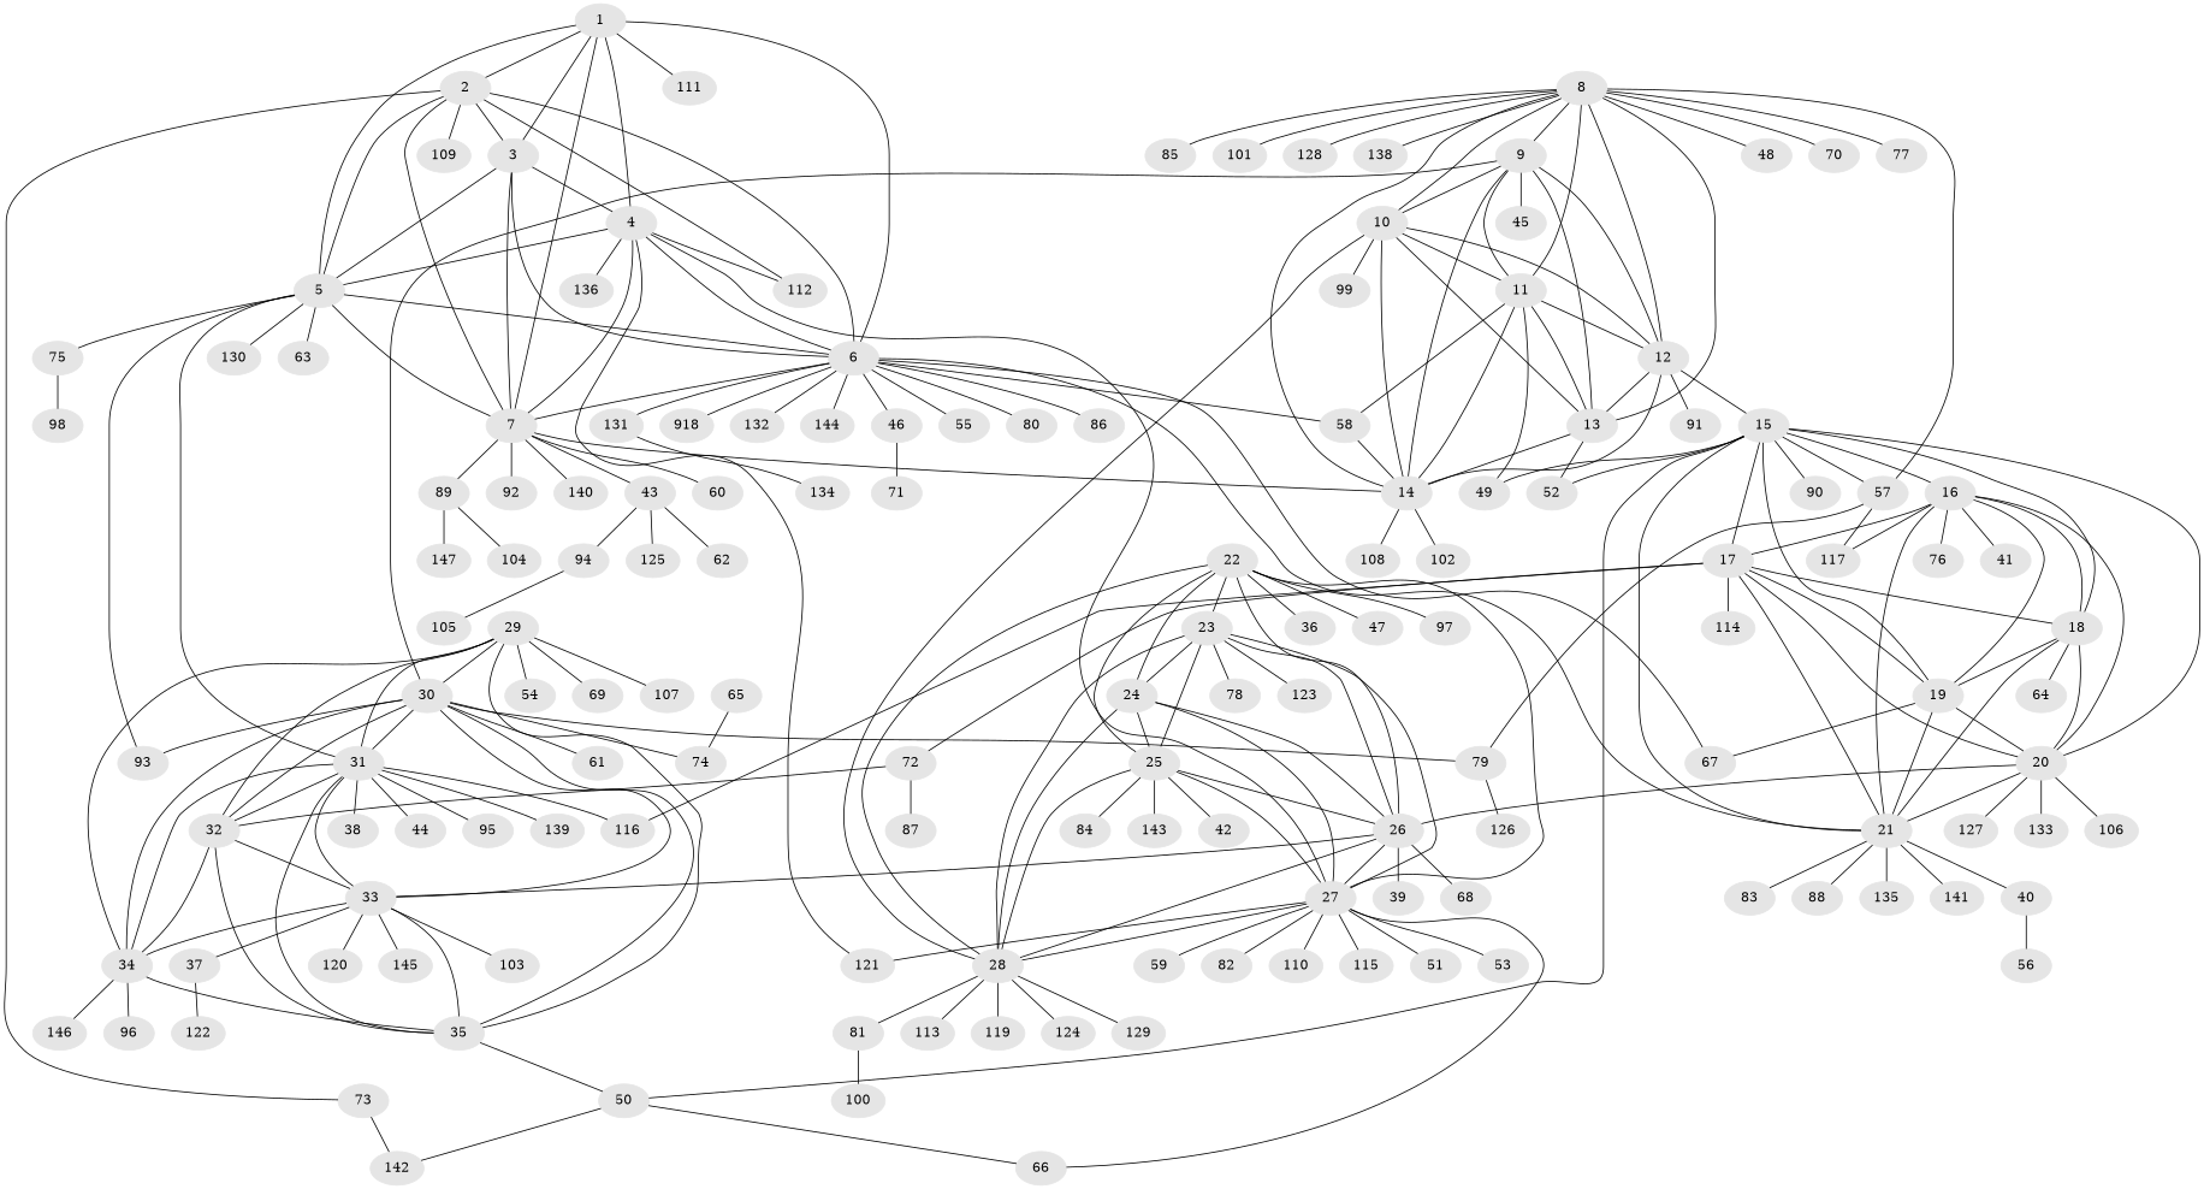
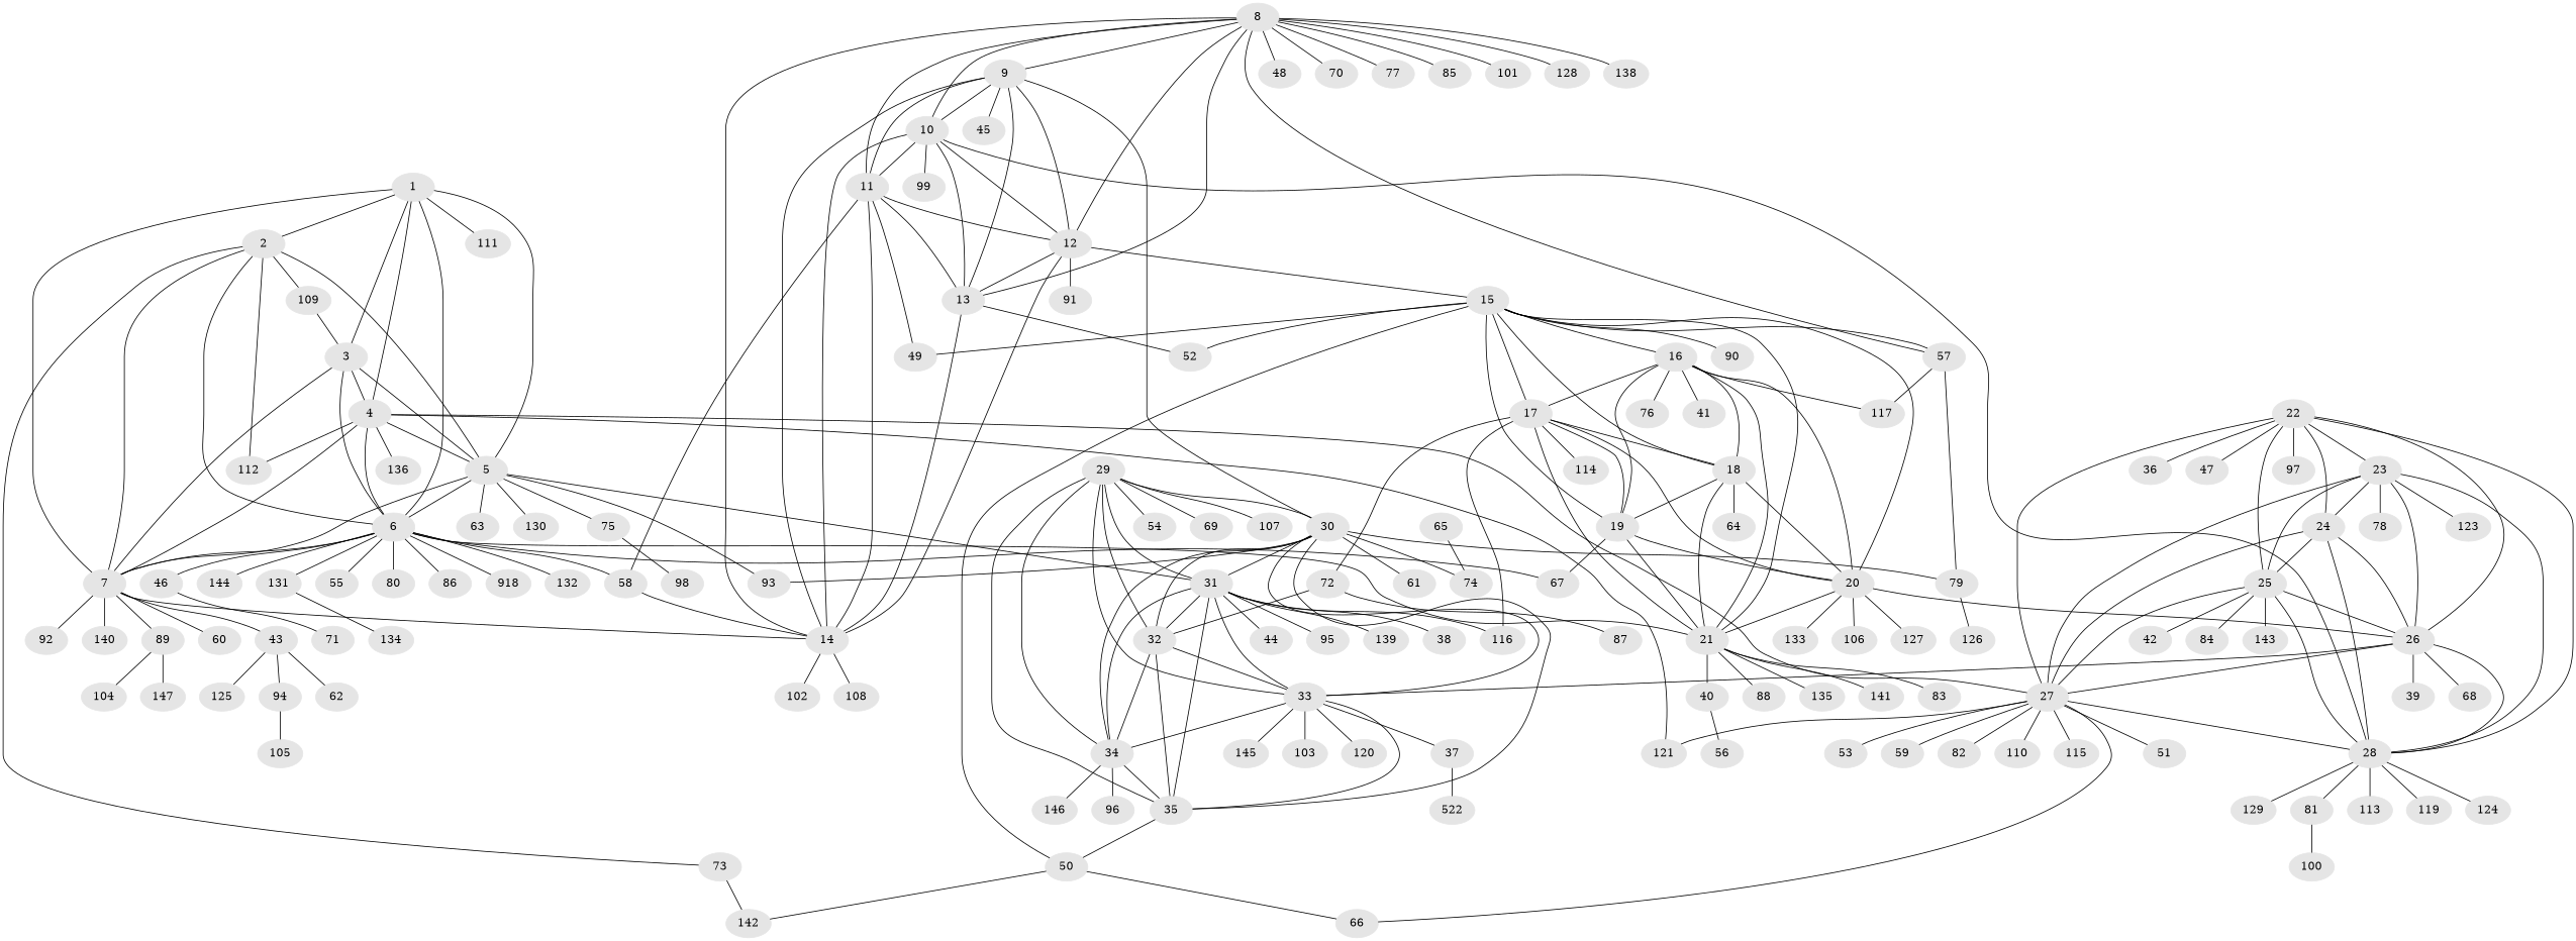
  graph {
    node [color=gray90 style=filled]
    1
    2
    3
    4
    5
    6
    7
    111
    73
    109
    112
    27
    121
    136
    31
    63
    75
    93
    130
    21
    46
    55
    58
    67
    80
    86
    n27 [label=918]
    131
    132
    144
    14
    43
    60
    89
    92
    140
    142
    28
    51
    53
    59
    66
    82
    110
    115
    32
    116
    33
    34
    35
    38
    44
    95
    139
    98
    40
    83
    88
    135
    141
    71
    134
    102
    108
    62
    94
    125
    104
    n69 [label=147]
    8
    9
    10
    11
    12
    13
    48
    57
    70
    77
    85
    101
    128
    138
    30
    45
    99
    49
    15
    91
    52
    117
    79
    61
    74
    81
    113
    119
    124
    129
    16
    17
    18
    19
    20
    50
    90
    41
    76
    72
    114
    64
    26
    106
    127
    133
    87
    39
    68
    56
    22
    23
    24
    25
    36
    47
    97
    78
    123
    42
    84
    143
    37
    103
    120
    145
    100
    29
    54
    69
    107
    96
    146
    65
    126
-   122
+   122 [label=522]
    105
    1 -- 2
    1 -- 3
    1 -- 4
    1 -- 5
    1 -- 6
    1 -- 7
    1 -- 111
-   2 -- 3
+   109 -- 3
    2 -- 5
    2 -- 6
    2 -- 7
    2 -- 73
    2 -- 109
    2 -- 112
    3 -- 4
    3 -- 5
    3 -- 6
    3 -- 7
    4 -- 5
    4 -- 6
    4 -- 7
    4 -- 112
    4 -- 27
    4 -- 121
    4 -- 136
    5 -- 6
    5 -- 7
    5 -- 31
    5 -- 63
    5 -- 75
    5 -- 93
    5 -- 130
    6 -- 7
    6 -- 21
    6 -- 46
    6 -- 55
    6 -- 58
    6 -- 67
    6 -- 80
    6 -- 86
    6 -- n27
    6 -- 131
    6 -- 132
    6 -- 144
    7 -- 14
    7 -- 43
    7 -- 60
    7 -- 89
    7 -- 92
    7 -- 140
    73 -- 142
    27 -- 121
    27 -- 28
    27 -- 51
    27 -- 53
    27 -- 59
    27 -- 66
    27 -- 82
    27 -- 110
    27 -- 115
    31 -- 32
    31 -- 116
    31 -- 33
    31 -- 34
    31 -- 35
    31 -- 38
    31 -- 44
    31 -- 95
    31 -- 139
    75 -- 98
    21 -- 40
    21 -- 83
    21 -- 88
    21 -- 135
    21 -- 141
    46 -- 71
    58 -- 14
    131 -- 134
    14 -- 102
    14 -- 108
    43 -- 62
    43 -- 94
    43 -- 125
    89 -- 104
    89 -- n69
    28 -- 81
    28 -- 113
    28 -- 119
    28 -- 124
    28 -- 129
    32 -- 33
    32 -- 34
    32 -- 35
    33 -- 34
    33 -- 35
    33 -- 37
    33 -- 103
    33 -- 120
    33 -- 145
    34 -- 35
    34 -- 96
    34 -- 146
    35 -- 50
    40 -- 56
    94 -- 105
    8 -- 14
    8 -- 9
    8 -- 10
    8 -- 11
    8 -- 12
    8 -- 13
    8 -- 48
    8 -- 57
    8 -- 70
    8 -- 77
    8 -- 85
    8 -- 101
    8 -- 128
    8 -- 138
    9 -- 14
    9 -- 10
    9 -- 11
    9 -- 12
    9 -- 13
    9 -- 30
    9 -- 45
    10 -- 14
    10 -- 28
    10 -- 11
    10 -- 12
    10 -- 13
    10 -- 99
    11 -- 58
    11 -- 14
    11 -- 12
    11 -- 13
    11 -- 49
    12 -- 14
    12 -- 13
    12 -- 15
    12 -- 91
    13 -- 14
    13 -- 52
    57 -- 117
    57 -- 79
    30 -- 31
    30 -- 93
    30 -- 32
    30 -- 33
    30 -- 34
    30 -- 35
    30 -- 79
    30 -- 61
    30 -- 74
    15 -- 21
    15 -- 57
    15 -- 49
    15 -- 52
    15 -- 16
    15 -- 17
    15 -- 18
    15 -- 19
    15 -- 20
    15 -- 50
    15 -- 90
    79 -- 126
    81 -- 100
    16 -- 21
    16 -- 117
    16 -- 17
    16 -- 18
    16 -- 19
    16 -- 20
    16 -- 41
    16 -- 76
    17 -- 21
    17 -- 116
    17 -- 18
    17 -- 19
    17 -- 20
    17 -- 72
    17 -- 114
    18 -- 21
    18 -- 19
    18 -- 20
    18 -- 64
    19 -- 21
    19 -- 67
    19 -- 20
    20 -- 21
    20 -- 26
    20 -- 106
    20 -- 127
    20 -- 133
    50 -- 142
    50 -- 66
    72 -- 32
    72 -- 87
    26 -- 27
    26 -- 28
    26 -- 33
    26 -- 39
    26 -- 68
    22 -- 27
    22 -- 28
    22 -- 26
    22 -- 23
    22 -- 24
    22 -- 25
    22 -- 36
    22 -- 47
    22 -- 97
    23 -- 27
    23 -- 28
    23 -- 26
    23 -- 24
    23 -- 25
    23 -- 78
    23 -- 123
    24 -- 27
    24 -- 28
    24 -- 26
    24 -- 25
    25 -- 27
    25 -- 28
    25 -- 26
    25 -- 42
    25 -- 84
    25 -- 143
    37 -- 122
    29 -- 31
    29 -- 32
+   29 -- 33
    29 -- 34
    29 -- 35
    29 -- 30
    29 -- 54
    29 -- 69
    29 -- 107
    65 -- 74
  }
